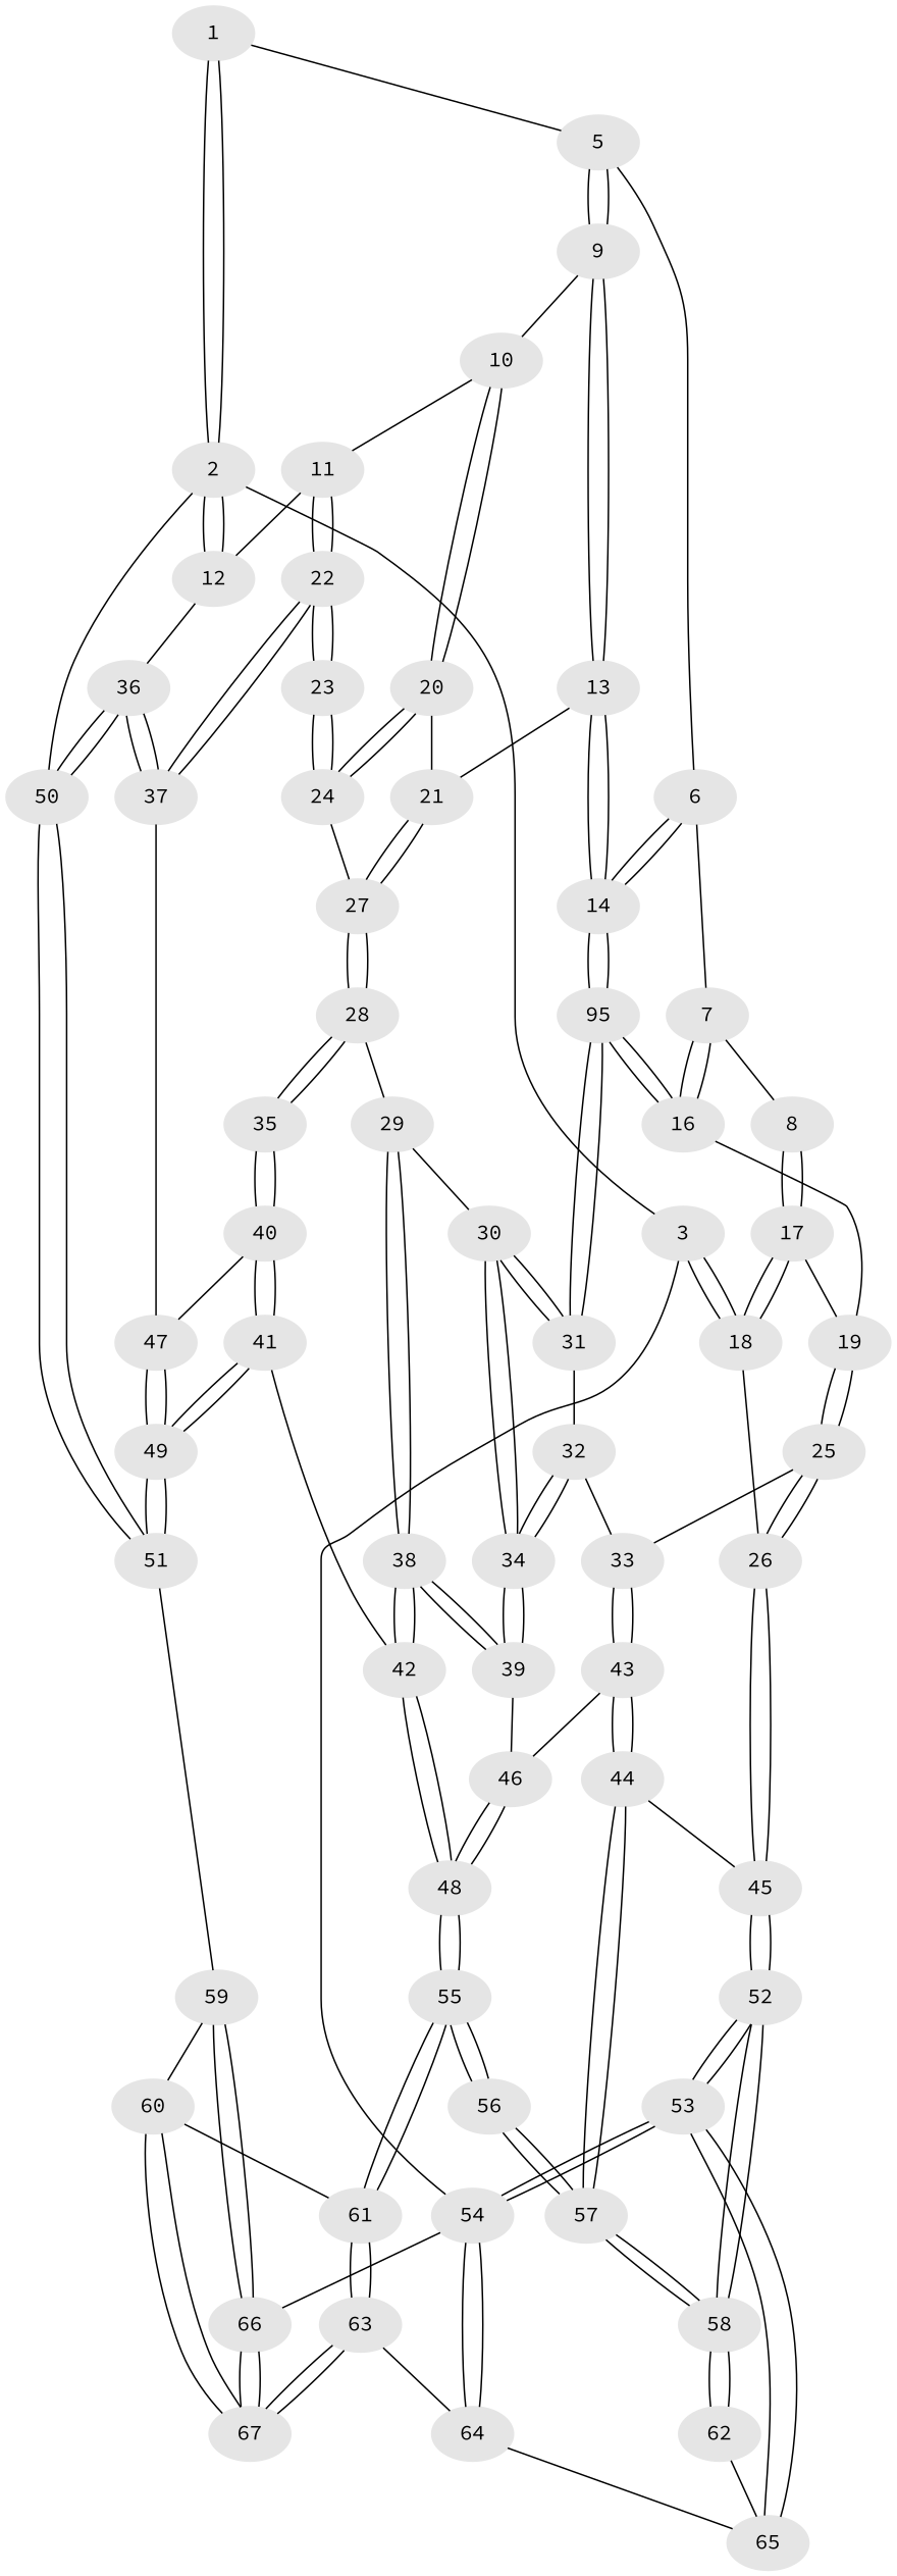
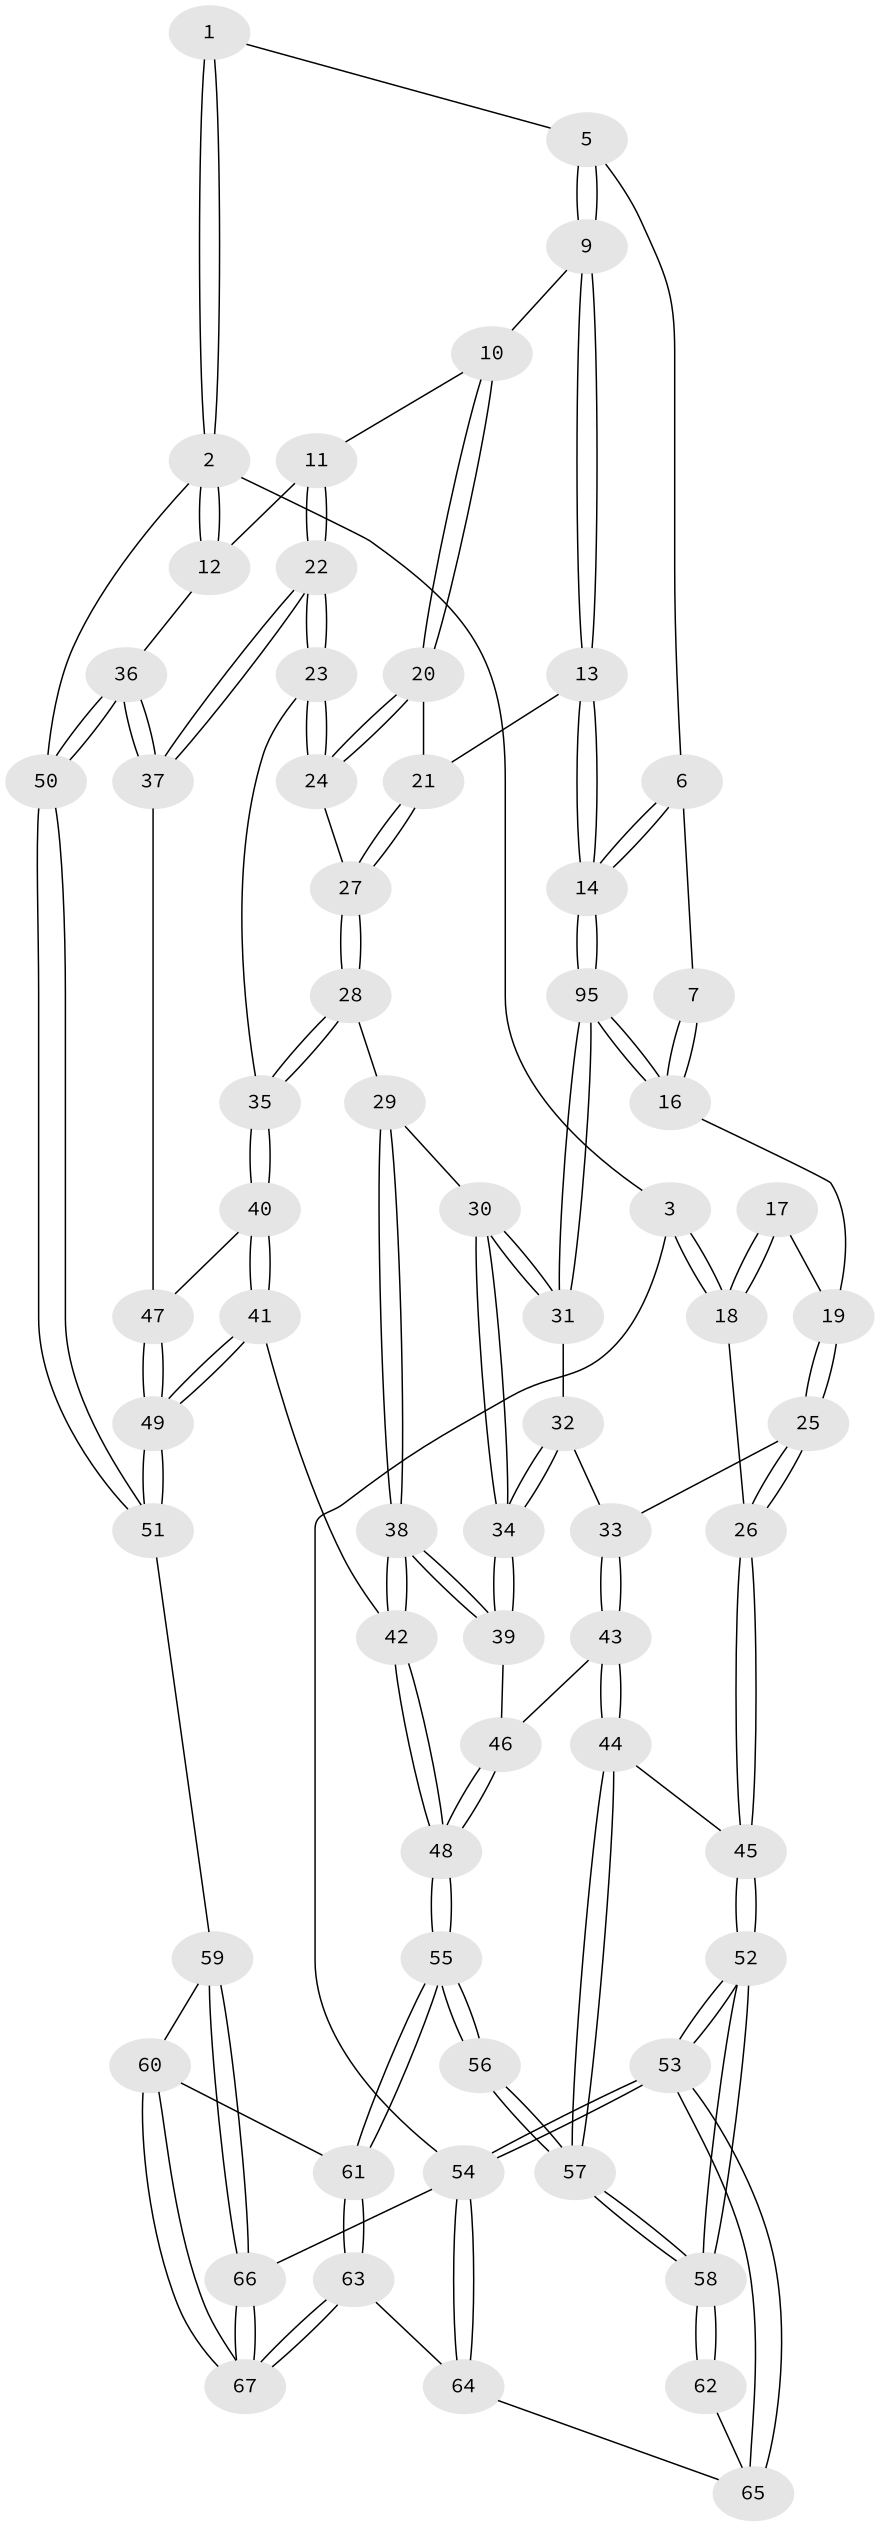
  graph {
    fontname="Source Code Pro"
    node [color=gray90 fontname="Source Code Pro" style=filled]
    edge [fontname="Source Code Pro"]
    1
    2
    5
    3
    12
    50
    6
    9
    18
    54
    36
    51
    26
    66
    64
-   8
    17
    7
    14
    10
    13
    16
    n23 [label=95]
    19
    11
    20
    21
    22
    24
    23
    37
    27
    31
    32
    25
    45
    33
    28
    35
    47
    40
    43
    52
    29
    30
    38
    34
    39
    42
    46
    44
    41
    49
    48
    55
    57
    58
    53
    56
    61
    59
    67
    60
    65
    62
    63
    1 -- 2
    1 -- 2
    1 -- 5
    2 -- 3
    2 -- 12
    2 -- 12
    2 -- 50
    5 -- 6
    5 -- 9
    5 -- 9
    3 -- 18
    3 -- 18
    3 -- 54
    12 -- 36
    50 -- 51
    50 -- 51
    6 -- 7
    6 -- 14
    6 -- 14
    9 -- 10
    9 -- 13
    9 -- 13
    18 -- 26
    54 -- 66
    54 -- 64
    54 -- 64
    36 -- 50
    36 -- 50
    36 -- 37
    36 -- 37
    51 -- 59
    26 -- 45
    26 -- 45
    66 -- 67
    66 -- 67
    64 -- 65
-   8 -- 17
-   8 -- 17
    17 -- 18
    17 -- 18
    17 -- 19
-   7 -- 8
    7 -- 16
    7 -- 16
    14 -- n23
    14 -- n23
    10 -- 11
    10 -- 20
    10 -- 20
    13 -- 14
    13 -- 14
    13 -- 21
    16 -- 19
    n23 -- 16
    n23 -- 16
    n23 -- 31
    n23 -- 31
    19 -- 25
    19 -- 25
    11 -- 12
    11 -- 22
    11 -- 22
    20 -- 21
    20 -- 24
    20 -- 24
    21 -- 27
    21 -- 27
    22 -- 23
    22 -- 23
    22 -- 37
    22 -- 37
    24 -- 27
    23 -- 24
    23 -- 24
+   23 -- 35
    37 -- 47
    27 -- 28
    27 -- 28
    31 -- 32
    32 -- 33
    32 -- 34
    32 -- 34
    25 -- 26
    25 -- 26
    25 -- 33
    45 -- 52
    45 -- 52
    33 -- 43
    33 -- 43
    28 -- 35
    28 -- 35
    28 -- 29
    35 -- 40
    35 -- 40
    47 -- 49
    47 -- 49
    40 -- 47
    40 -- 41
    40 -- 41
    43 -- 46
    43 -- 44
    43 -- 44
    52 -- 58
    52 -- 58
    52 -- 53
    52 -- 53
    29 -- 30
    29 -- 38
    29 -- 38
    30 -- 31
    30 -- 31
    30 -- 34
    30 -- 34
    38 -- 39
    38 -- 39
    38 -- 42
    38 -- 42
    34 -- 39
    34 -- 39
    39 -- 46
    42 -- 48
    42 -- 48
    46 -- 48
    46 -- 48
    44 -- 45
    44 -- 57
    44 -- 57
    41 -- 42
    41 -- 49
    41 -- 49
    49 -- 51
    49 -- 51
    48 -- 55
    48 -- 55
    55 -- 56
    55 -- 56
    55 -- 61
    55 -- 61
    57 -- 58
    57 -- 58
    58 -- 62
    58 -- 62
    53 -- 54
    53 -- 54
    53 -- 65
    53 -- 65
    56 -- 57
    56 -- 57
    61 -- 63
    61 -- 63
    59 -- 66
    59 -- 66
    59 -- 60
    60 -- 61
    60 -- 67
    60 -- 67
    62 -- 65
    63 -- 64
    63 -- 67
    63 -- 67
  }
